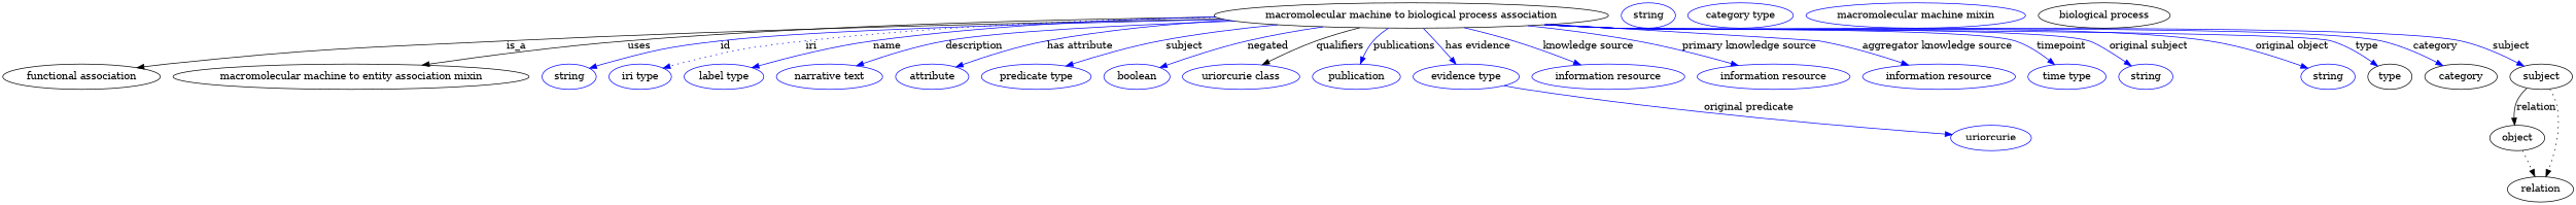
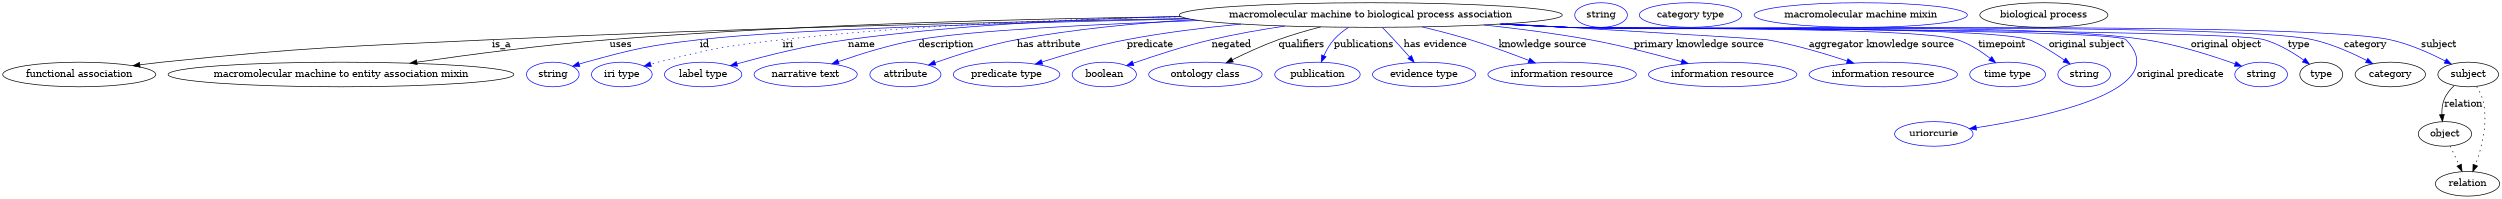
  digraph {
    node [color=blue]
    edge [color=blue style=solid]
    n1 [height=0.5 label="macromolecular machine to biological process association" width=7.7813 color=""]
    "functional association" [height=0.5 width=3.1053 color=""]
    "macromolecular machine to entity association mixin" [height=0.5 width=7.023 color=""]
    n4 [height=0.5 label=string width=1.0652]
    n5 [height=0.5 label="iri type" width=1.2277]
    n6 [height=0.5 label="label type" width=1.5707]
    n7 [height=0.5 label="narrative text" width=2.0943]
    n8 [height=0.5 label=attribute width=1.4443]
    n9 [height=0.5 label="predicate type" width=2.1665]
    n10 [height=0.5 label=boolean width=1.2999]
-   n11 [height=0.5 label="uriorcurie class" width=2.1304]
+   n11 [height=0.5 label="ontology class" width=2.1304]
    n12 [height=0.5 label=publication width=1.7332]
    n13 [height=0.5 label="evidence type" width=2.0943]
    n14 [height=0.5 label="information resource" width=3.015]
    n15 [height=0.5 label="information resource" width=3.015]
    n16 [height=0.5 label="information resource" width=3.015]
    n17 [height=0.5 label="time type" width=1.5346]
    n18 [height=0.5 label=string width=1.0652]
    n19 [height=0.5 label=uriorcurie width=1.5887]
    n20 [height=0.5 label=string width=1.0652]
    type [height=0.5 width=0.86659 color=""]
    category [height=0.5 width=1.4263 color=""]
    subject [height=0.5 width=1.2277 color=""]
    object [height=0.5 width=1.0832 color=""]
    relation [height=0.5 width=1.2999 color=""]
    n26 [height=0.5 label=string width=1.0652]
    n27 [height=0.5 label="category type" width=2.0762]
    n28 [height=0.5 label="macromolecular machine mixin" width=4.3329]
    n29 [color=black height=0.5 label="biological process" width=2.5998]
    n1 -> "functional association" [label=is_a color="" style=""]
    n1 -> "macromolecular machine to entity association mixin" [label=uses color="" style=""]
    n1 -> n4 [label=id]
    n1 -> n5 [label=iri style=dotted]
    n1 -> n6 [label=name]
    n1 -> n7 [label=description]
    n1 -> n8 [label="has attribute"]
-   n1 -> n9 [label=subject]
+   n1 -> n9 [label=predicate]
    n1 -> n10 [label=negated]
    n1 -> n11 [color=black label=qualifiers]
    n1 -> n12 [label=publications]
    n1 -> n13 [label="has evidence"]
    n1 -> n14 [label="knowledge source"]
    n1 -> n15 [label="primary knowledge source"]
    n1 -> n16 [label="aggregator knowledge source"]
    n1 -> n17 [label=timepoint]
    n1 -> n18 [label="original subject"]
-   n13 -> n19 [label="original predicate"]
+   n1 -> n19 [label="original predicate"]
    n1 -> n20 [label="original object"]
    n1 -> type [label=type]
    n1 -> category [label=category]
    n1 -> subject [label=subject]
    subject -> object [label=relation color="" style=""]
    subject -> relation [style=dotted color=""]
    object -> relation [style=dotted color=""]
  }
